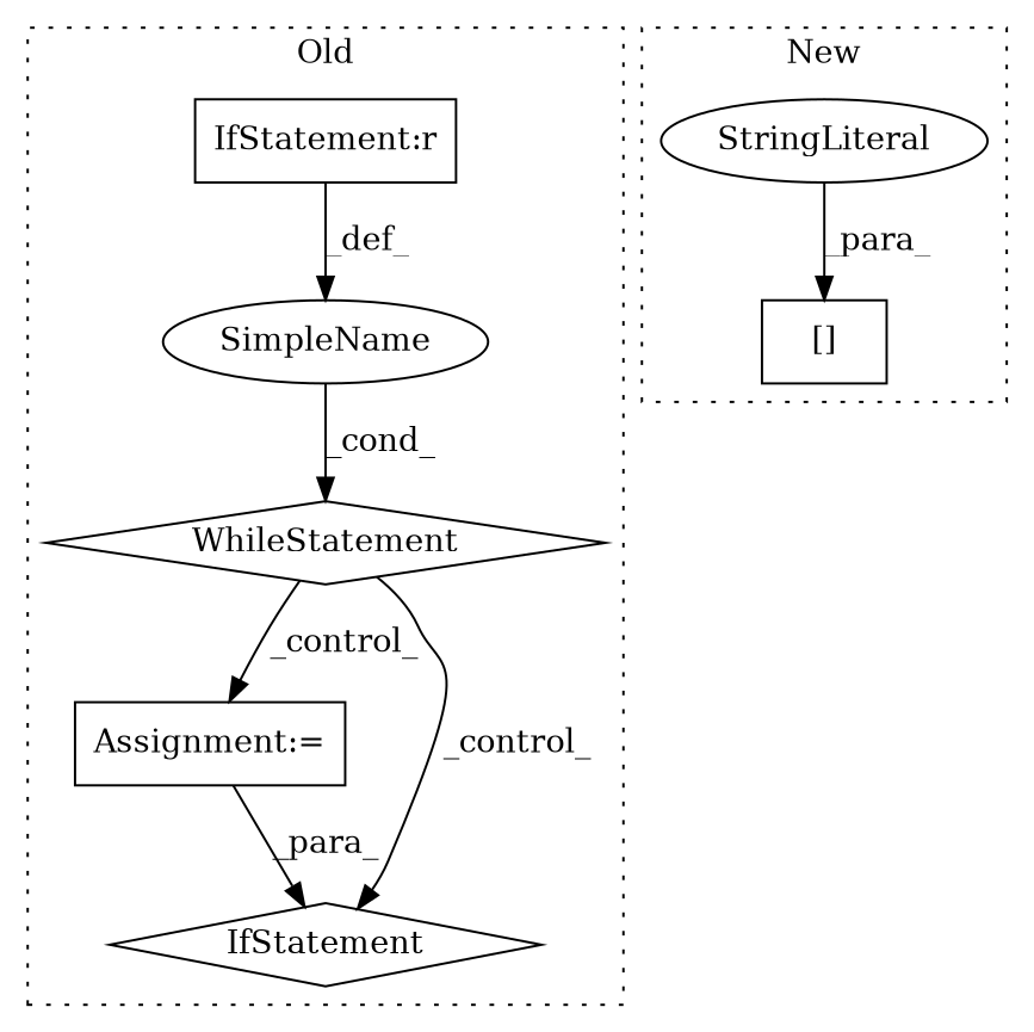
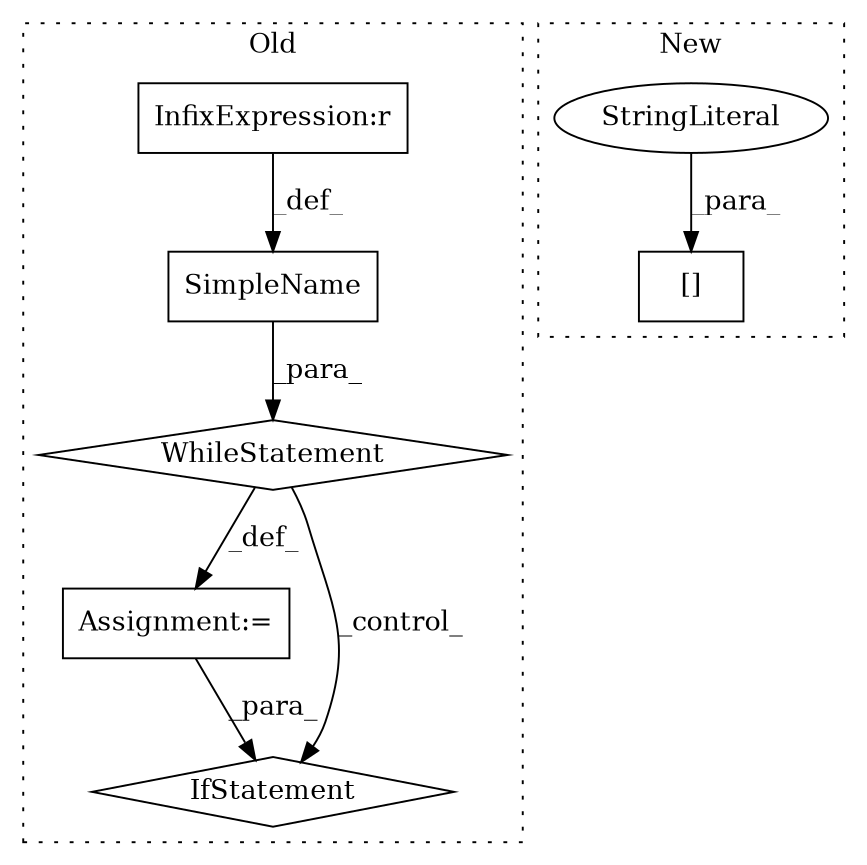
  digraph {
    node [shape=box]
    n1 [a=61 l="7,2" label=WhileStatement s="4807,4968" shape=diamond]
    n2 [a=7 l=1 label="Assignment:=" s=5844]
-   n3 [a=42 label=SimpleName shape=ellipse]
-   n4 [a=27 l=3 label="IfStatement:r" s=4817]
+   n3 [a=42 label=SimpleName]
+   n4 [a=27 l=3 label="InfixExpression:r" s=4817]
    n5 [a=25 l="4,2" label=IfStatement s="6045,6056" shape=diamond]
    n6 [a=2 l="3,1" label="[]" s="6795,6820"]
    n7 [a=45 l=22 label=StringLiteral s=6798 shape=ellipse]
    subgraph cluster_1 {
      label=Old
      style=dotted
      n1
      n2
      n3
      n4
      n5
    }
    subgraph cluster_2 {
      label=New
      style=dotted
      n6
      n7
    }
-   n1 -> n2 [label=_control_]
+   n1 -> n2 [label=_def_]
    n1 -> n5 [label=_control_]
    n2 -> n5 [label=_para_]
-   n3 -> n1 [label=_cond_]
+   n3 -> n1 [label=_para_]
    n4 -> n3 [label=_def_]
    n7 -> n6 [label=_para_]
  }
